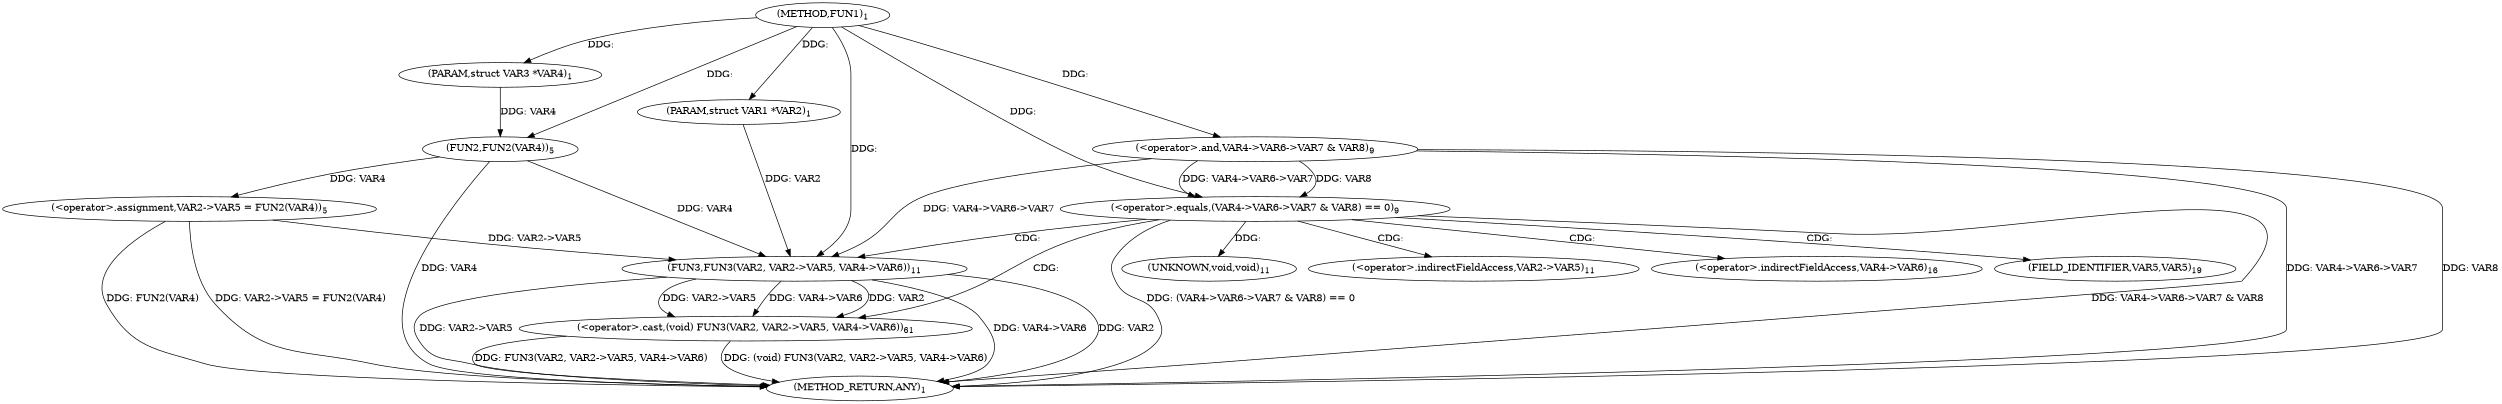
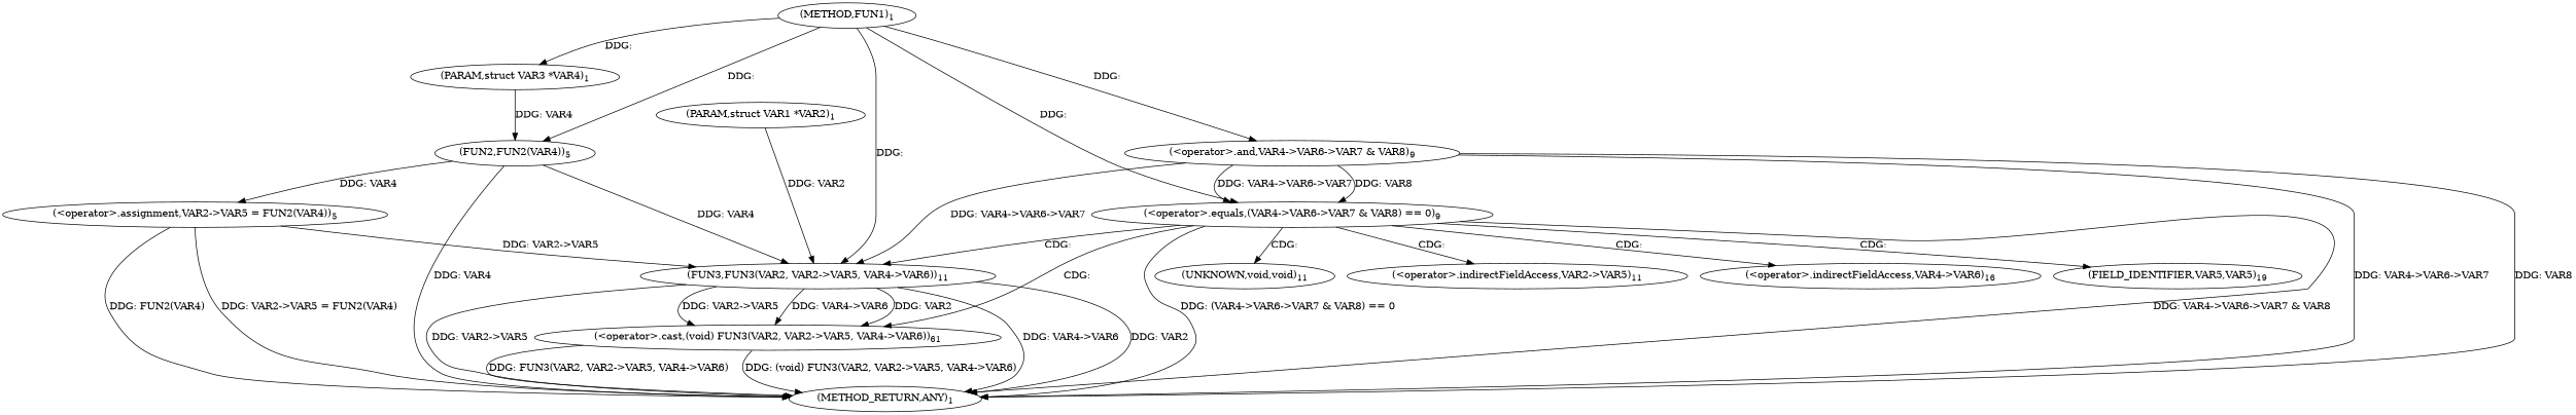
  digraph {
    n1 [label=<(METHOD,FUN1)<SUB>1</SUB>>]
    n2 [label=<(PARAM,struct VAR1 *VAR2)<SUB>1</SUB>>]
    n3 [label=<(PARAM,struct VAR3 *VAR4)<SUB>1</SUB>>]
    n4 [label=<(&lt;operator&gt;.equals,(VAR4-&gt;VAR6-&gt;VAR7 &amp; VAR8) == 0)<SUB>9</SUB>>]
    n5 [label=<(FUN2,FUN2(VAR4))<SUB>5</SUB>>]
    n6 [label=<(&lt;operator&gt;.and,VAR4-&gt;VAR6-&gt;VAR7 &amp; VAR8)<SUB>9</SUB>>]
    n7 [label=<(FUN3,FUN3(VAR2, VAR2-&gt;VAR5, VAR4-&gt;VAR6))<SUB>11</SUB>>]
    n8 [label=<(METHOD_RETURN,ANY)<SUB>1</SUB>>]
    n9 [label=<(&lt;operator&gt;.cast,(void) FUN3(VAR2, VAR2-&gt;VAR5, VAR4-&gt;VAR6))<SUB>61</SUB>>]
    n10 [label=<(UNKNOWN,void,void)<SUB>11</SUB>>]
    n11 [label=<(&lt;operator&gt;.indirectFieldAccess,VAR2-&gt;VAR5)<SUB>11</SUB>>]
    n12 [label=<(&lt;operator&gt;.indirectFieldAccess,VAR4-&gt;VAR6)<SUB>16</SUB>>]
    n13 [label=<(FIELD_IDENTIFIER,VAR5,VAR5)<SUB>19</SUB>>]
    n14 [label=<(&lt;operator&gt;.assignment,VAR2-&gt;VAR5 = FUN2(VAR4))<SUB>5</SUB>>]
-   n1 -> n2 [label="DDG: "]
    n1 -> n3 [label="DDG: "]
    n1 -> n4 [label="DDG: "]
    n1 -> n5 [label="DDG: "]
    n1 -> n6 [label="DDG: "]
    n1 -> n7 [label="DDG: "]
    n2 -> n7 [label="DDG: VAR2"]
    n3 -> n5 [label="DDG: VAR4"]
    n4 -> n7 [label="CDG: "]
    n4 -> n8 [label="DDG: VAR4-&gt;VAR6-&gt;VAR7 &amp; VAR8"]
    n4 -> n8 [label="DDG: (VAR4-&gt;VAR6-&gt;VAR7 &amp; VAR8) == 0"]
    n4 -> n9 [label="CDG: "]
-   n4 -> n10 [label="DDG: "]
+   n4 -> n10 [label="CDG: "]
    n4 -> n11 [label="CDG: "]
    n4 -> n12 [label="CDG: "]
    n4 -> n13 [label="CDG: "]
    n5 -> n7 [label="DDG: VAR4"]
    n5 -> n8 [label="DDG: VAR4"]
    n5 -> n14 [label="DDG: VAR4"]
    n6 -> n4 [label="DDG: VAR4-&gt;VAR6-&gt;VAR7"]
    n6 -> n4 [label="DDG: VAR8"]
    n6 -> n7 [label="DDG: VAR4-&gt;VAR6-&gt;VAR7"]
    n6 -> n8 [label="DDG: VAR4-&gt;VAR6-&gt;VAR7"]
    n6 -> n8 [label="DDG: VAR8"]
    n7 -> n8 [label="DDG: VAR2"]
    n7 -> n8 [label="DDG: VAR2-&gt;VAR5"]
    n7 -> n8 [label="DDG: VAR4-&gt;VAR6"]
    n7 -> n9 [label="DDG: VAR2"]
    n7 -> n9 [label="DDG: VAR2-&gt;VAR5"]
    n7 -> n9 [label="DDG: VAR4-&gt;VAR6"]
    n9 -> n8 [label="DDG: FUN3(VAR2, VAR2-&gt;VAR5, VAR4-&gt;VAR6)"]
    n9 -> n8 [label="DDG: (void) FUN3(VAR2, VAR2-&gt;VAR5, VAR4-&gt;VAR6)"]
    n14 -> n7 [label="DDG: VAR2-&gt;VAR5"]
    n14 -> n8 [label="DDG: FUN2(VAR4)"]
    n14 -> n8 [label="DDG: VAR2-&gt;VAR5 = FUN2(VAR4)"]
  }
